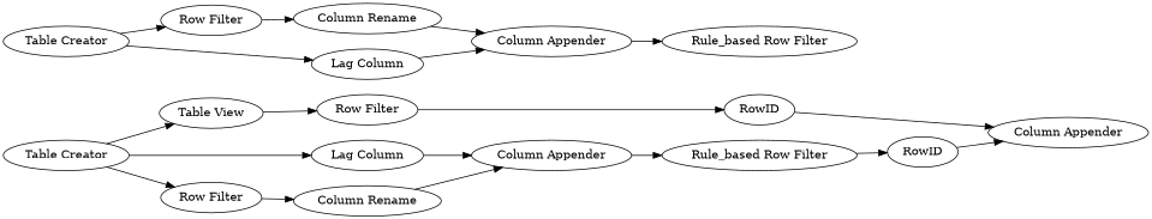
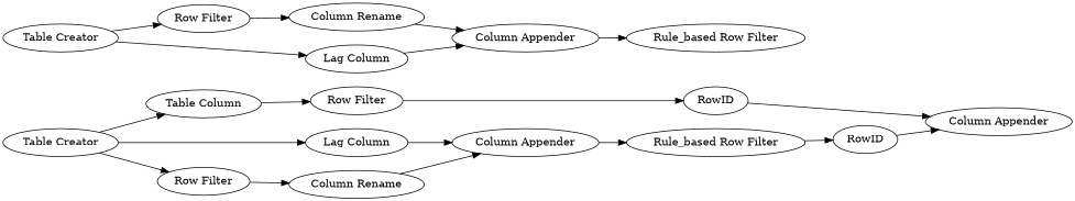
  digraph {
    rankdir=LR
    n1 [label="Table Creator"]
-   n2 [label="Table View"]
+   n2 [label="Table Column"]
    n3 [label="Lag Column"]
    n4 [label="Row Filter"]
    n5 [label="Row Filter"]
    n6 [label="Column Appender"]
    n7 [label="Column Rename"]
    n8 [label=RowID]
    n9 [label="Column Appender"]
    n10 [label="Table Creator"]
    n11 [label="Row Filter"]
    n12 [label="Lag Column"]
    n13 [label="Column Rename"]
    n14 [label=RowID]
    n15 [label="Rule_based Row Filter"]
    n16 [label="Column Appender"]
    n17 [label="Rule_based Row Filter"]
    n1 -> n2
    n1 -> n3
    n1 -> n4
    n2 -> n5
    n3 -> n6
    n4 -> n7
    n5 -> n8
    n6 -> n15
    n7 -> n6
    n8 -> n9
    n10 -> n11
    n10 -> n12
    n11 -> n13
    n12 -> n16
    n13 -> n16
    n14 -> n9
    n15 -> n14
    n16 -> n17
  }
